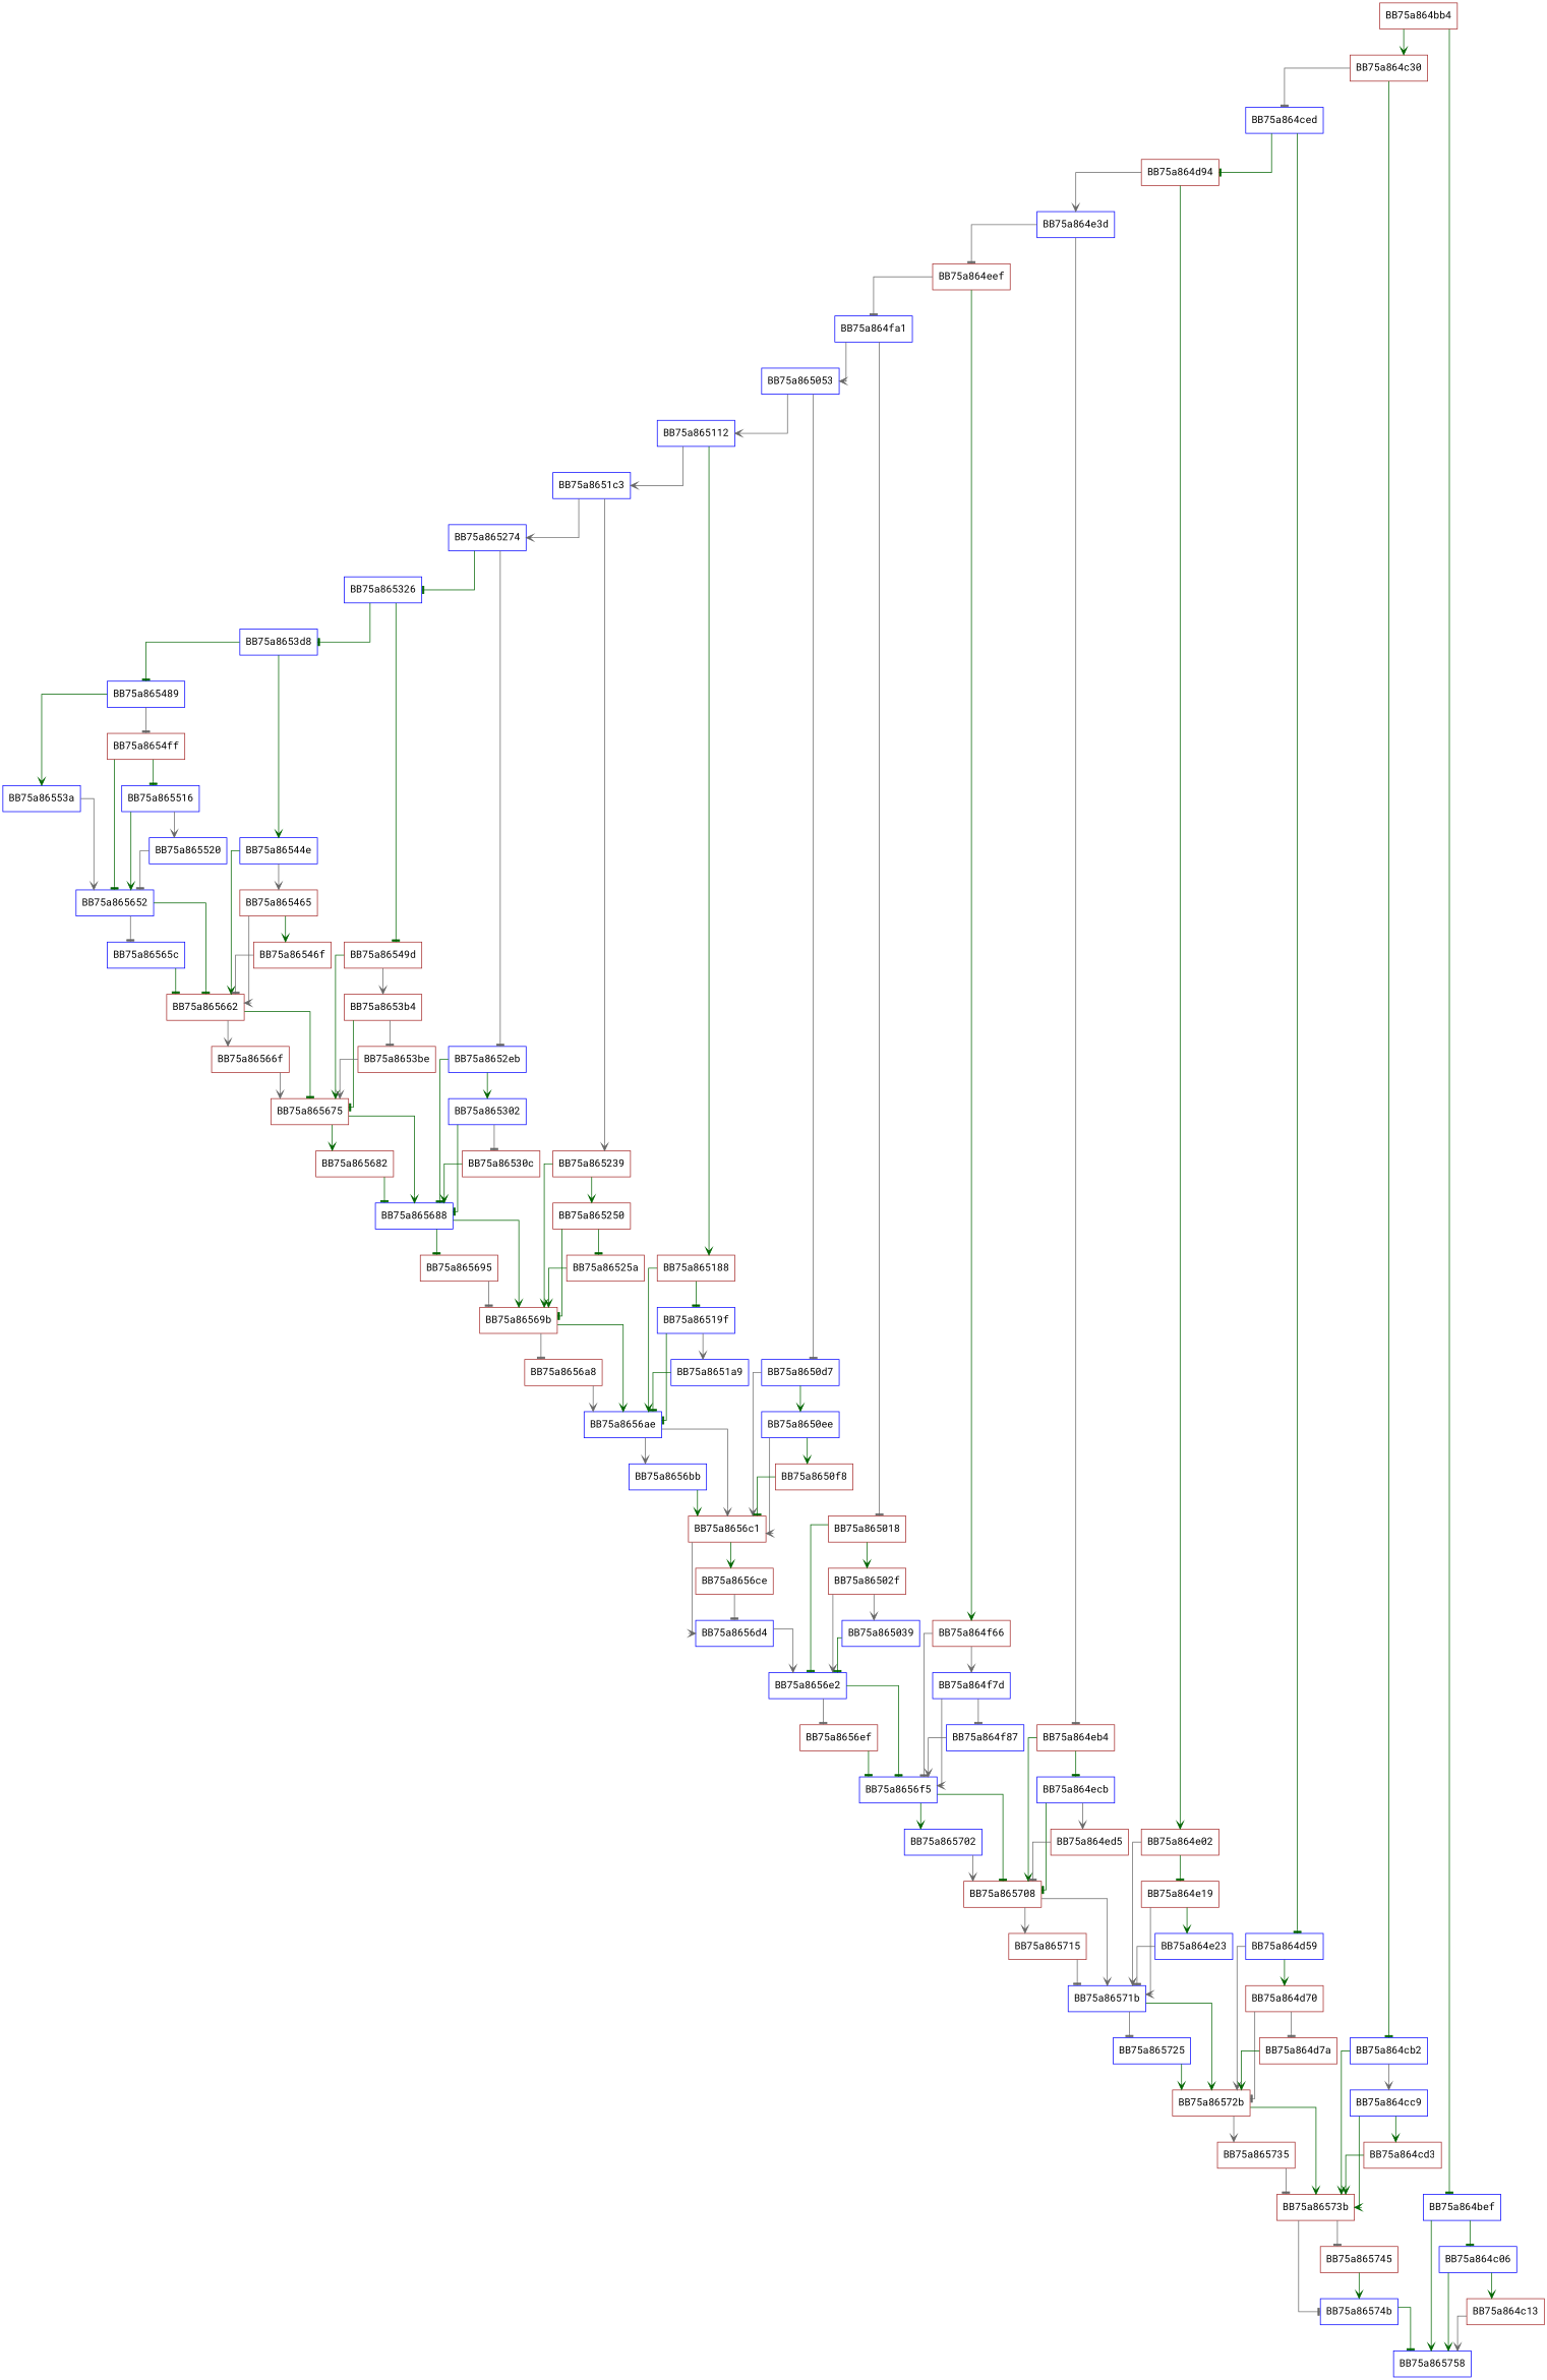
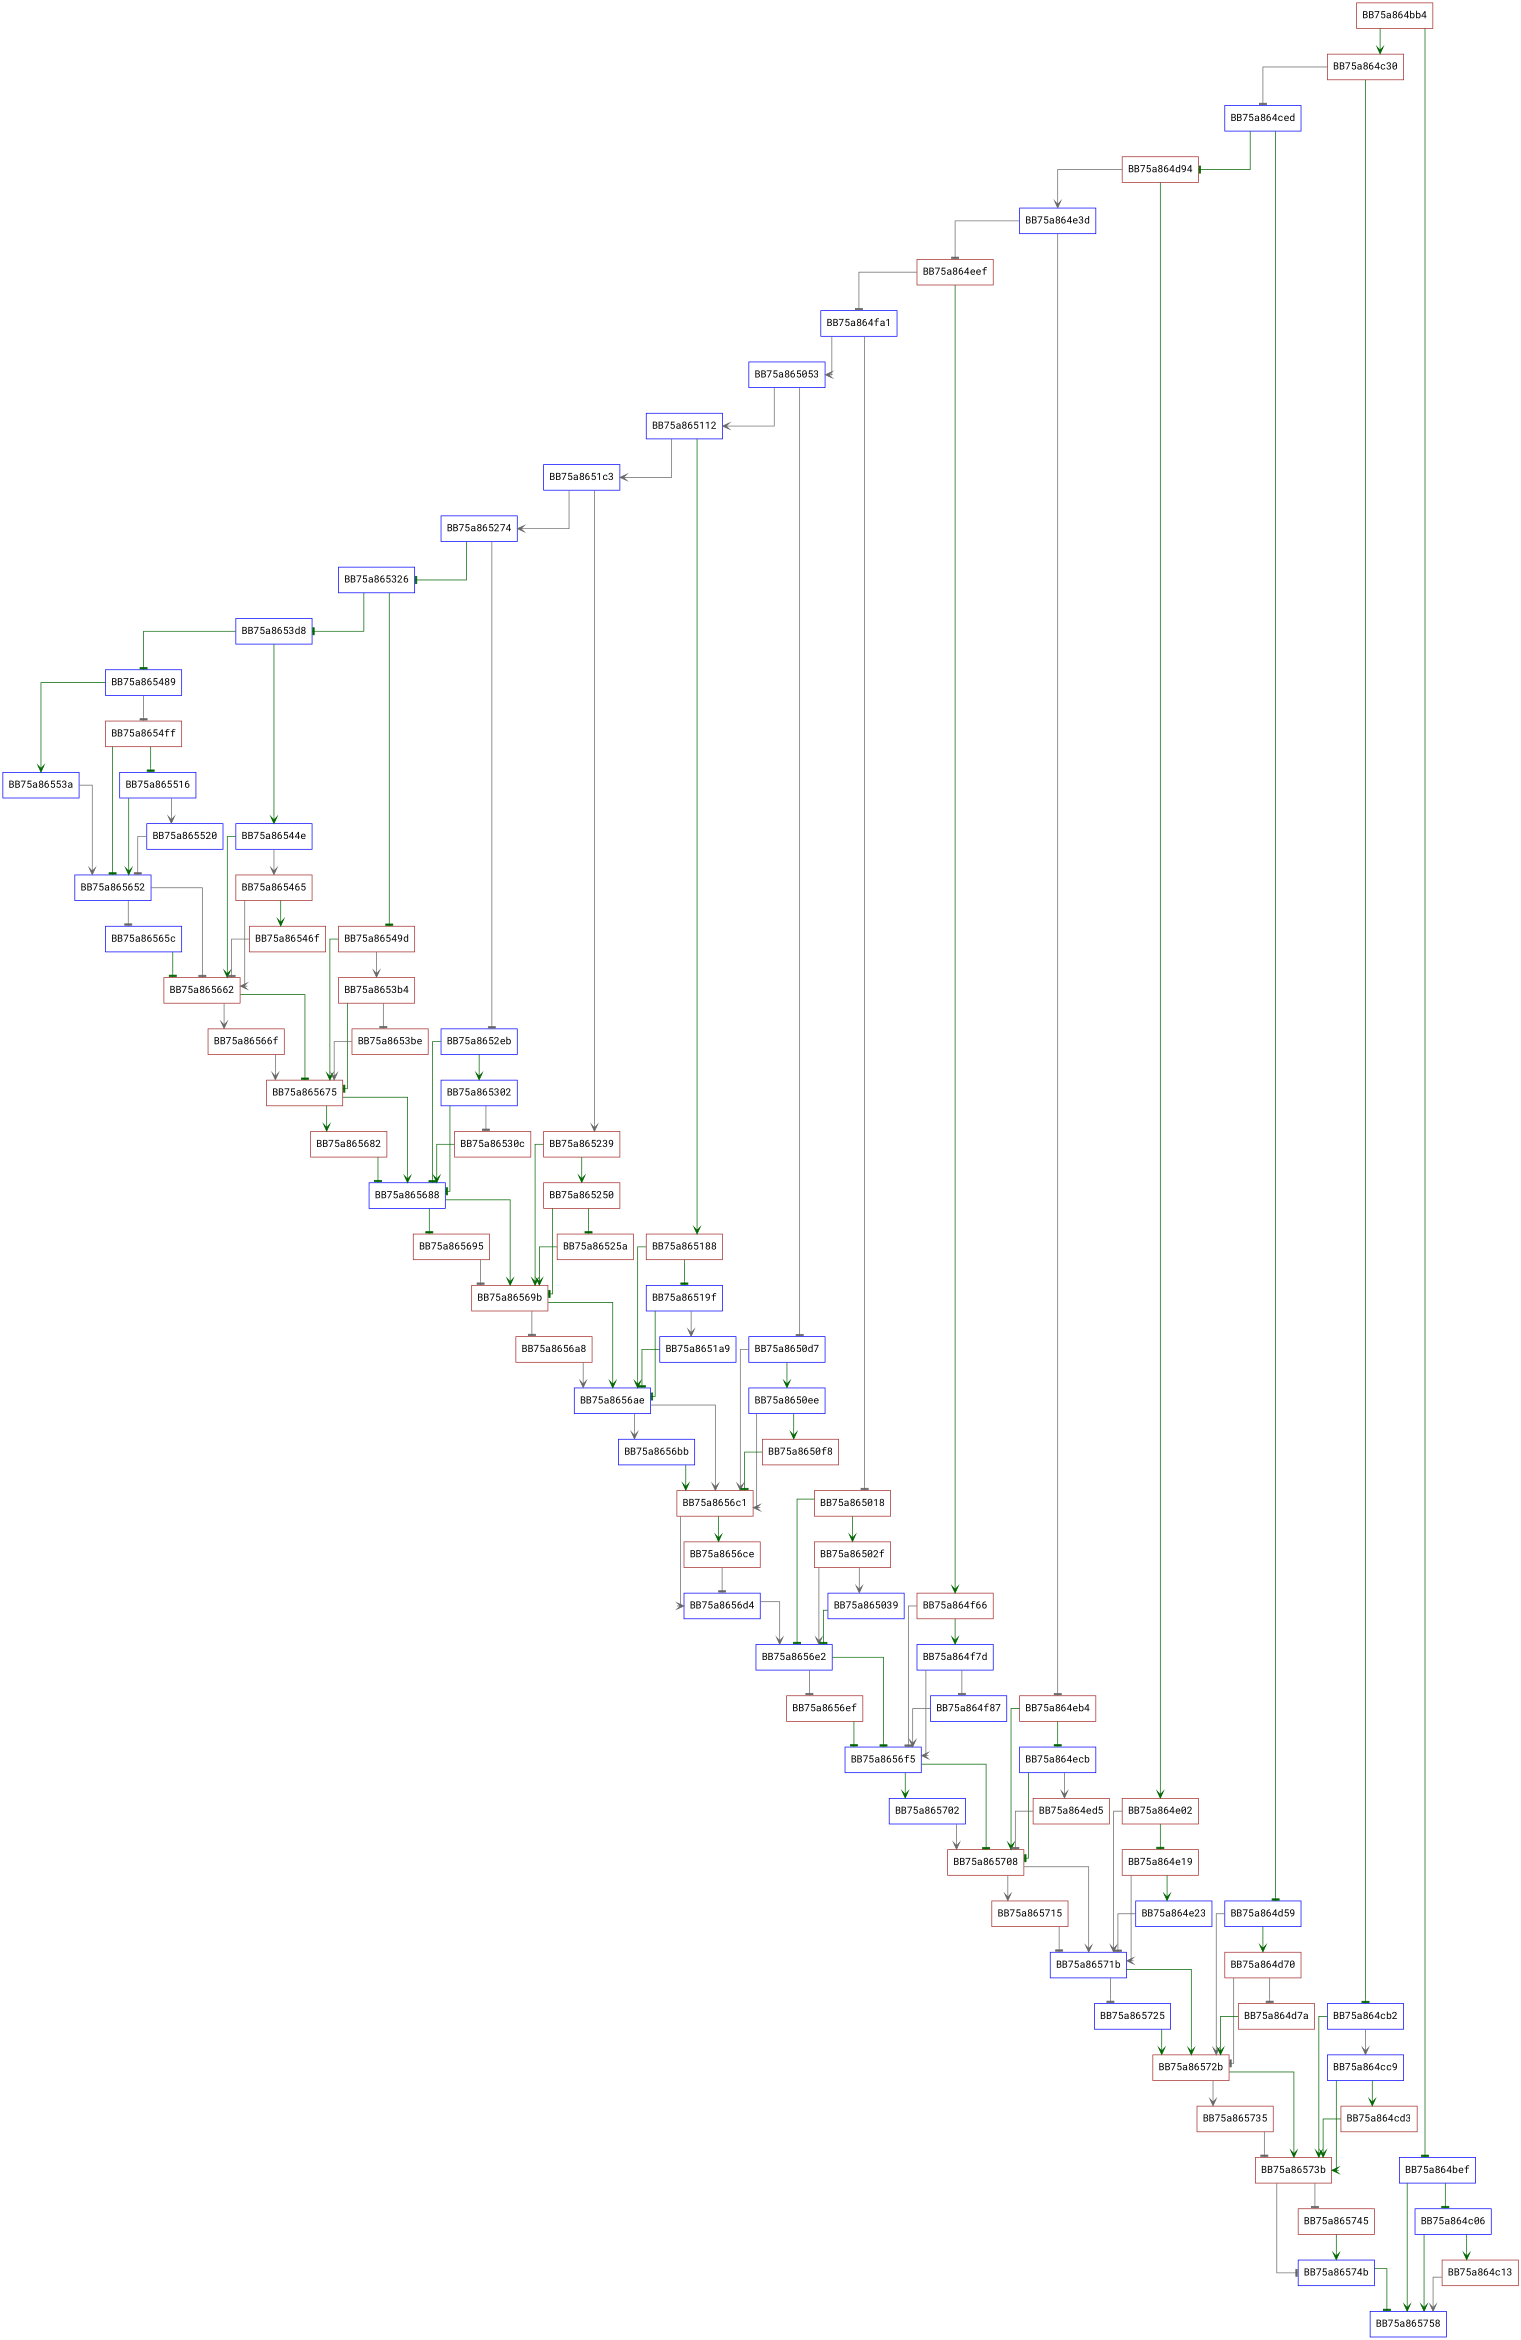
  digraph {
    fontname="Roboto Mono"
    splines=ortho
    node [color=brown fontname="Roboto Mono" shape=box]
    edge [arrowhead=vee color=darkgreen fontname="Roboto Mono"]
    BB75a864bb4
    BB75a864c30
    BB75a864bef [color=blue]
    BB75a864ced [color=blue]
    BB75a864cb2 [color=blue]
    BB75a865758 [color=blue]
    BB75a864c06 [color=blue]
    BB75a864d94
    BB75a864d59 [color=blue]
    BB75a86573b
    BB75a864cc9 [color=blue]
    BB75a864c13
    BB75a864e3d [color=blue]
    BB75a864e02
    BB75a86572b
    BB75a864d70
    BB75a86574b [color=blue]
    BB75a865745
    BB75a864cd3
    BB75a864eef
    BB75a864eb4
    BB75a86571b [color=blue]
    BB75a864e19
    BB75a865735
    BB75a864d7a
    BB75a864fa1 [color=blue]
    BB75a864f66
    BB75a865708
    BB75a864ecb [color=blue]
    BB75a865725 [color=blue]
    BB75a864e23 [color=blue]
    BB75a865053 [color=blue]
    BB75a865018
    BB75a8656f5 [color=blue]
    BB75a864f7d [color=blue]
    BB75a865715
    BB75a864ed5
    BB75a865112 [color=blue]
    BB75a8650d7 [color=blue]
    BB75a8656e2 [color=blue]
    BB75a86502f
    BB75a865702 [color=blue]
    BB75a864f87 [color=blue]
    BB75a8651c3 [color=blue]
    BB75a865188
    BB75a8656c1
    BB75a8650ee [color=blue]
    BB75a8656ef
    BB75a865039 [color=blue]
    BB75a865274 [color=blue]
    BB75a865239
    BB75a8656ae [color=blue]
    BB75a86519f [color=blue]
    BB75a8656d4 [color=blue]
    BB75a8656ce
    BB75a8650f8
    BB75a865326 [color=blue]
    BB75a8652eb [color=blue]
    BB75a86569b
    BB75a865250
    BB75a8656bb [color=blue]
    BB75a8651a9 [color=blue]
    BB75a8653d8 [color=blue]
    n64 [label=BB75a86549d]
    BB75a865688 [color=blue]
    BB75a865302 [color=blue]
    BB75a8656a8
    BB75a86525a
    BB75a865489 [color=blue]
    BB75a86544e [color=blue]
    BB75a865675
    BB75a8653b4
    BB75a865695
    BB75a86530c
    BB75a86553a [color=blue]
    BB75a8654ff
    BB75a865662
    BB75a865465
    BB75a865682
    BB75a8653be
    BB75a865652 [color=blue]
    BB75a865516 [color=blue]
    BB75a86566f
    BB75a86546f
    BB75a86565c [color=blue]
    BB75a865520 [color=blue]
    BB75a864bb4 -> BB75a864c30
    BB75a864bb4 -> BB75a864bef [arrowhead=tee]
    BB75a864c30 -> BB75a864ced [arrowhead=tee color=gray40]
    BB75a864c30 -> BB75a864cb2 [arrowhead=tee]
    BB75a864bef -> BB75a865758
    BB75a864bef -> BB75a864c06 [arrowhead=tee]
    BB75a864ced -> BB75a864d94 [arrowhead=tee]
    BB75a864ced -> BB75a864d59 [arrowhead=tee]
    BB75a864cb2 -> BB75a86573b
    BB75a864cb2 -> BB75a864cc9 [color=gray40]
    BB75a864c06 -> BB75a865758
    BB75a864c06 -> BB75a864c13
    BB75a864d94 -> BB75a864e3d [color=gray40]
    BB75a864d94 -> BB75a864e02
    BB75a864d59 -> BB75a86572b [color=gray40]
    BB75a864d59 -> BB75a864d70
    BB75a86573b -> BB75a86574b [arrowhead=tee color=gray40]
    BB75a86573b -> BB75a865745 [arrowhead=tee color=gray40]
    BB75a864cc9 -> BB75a86573b
    BB75a864cc9 -> BB75a864cd3
    BB75a864c13 -> BB75a865758 [color=gray40]
    BB75a864e3d -> BB75a864eef [arrowhead=tee color=gray40]
    BB75a864e3d -> BB75a864eb4 [arrowhead=tee color=gray40]
    BB75a864e02 -> BB75a86571b [color=gray40]
    BB75a864e02 -> BB75a864e19 [arrowhead=tee]
    BB75a86572b -> BB75a86573b
    BB75a86572b -> BB75a865735 [color=gray40]
    BB75a864d70 -> BB75a86572b [arrowhead=tee color=gray40]
    BB75a864d70 -> BB75a864d7a [arrowhead=tee color=gray40]
    BB75a86574b -> BB75a865758 [arrowhead=tee]
    BB75a865745 -> BB75a86574b
    BB75a864cd3 -> BB75a86573b
    BB75a864eef -> BB75a864fa1 [arrowhead=tee color=gray40]
    BB75a864eef -> BB75a864f66
    BB75a864eb4 -> BB75a865708
    BB75a864eb4 -> BB75a864ecb [arrowhead=tee]
    BB75a86571b -> BB75a86572b
    BB75a86571b -> BB75a865725 [arrowhead=tee color=gray40]
    BB75a864e19 -> BB75a86571b [color=gray40]
    BB75a864e19 -> BB75a864e23
    BB75a865735 -> BB75a86573b [arrowhead=tee color=gray40]
    BB75a864d7a -> BB75a86572b
    BB75a864fa1 -> BB75a865053 [color=gray40]
    BB75a864fa1 -> BB75a865018 [arrowhead=tee color=gray40]
    BB75a864f66 -> BB75a8656f5 [arrowhead=tee color=gray40]
-   BB75a864f66 -> BB75a864f7d [color=gray40]
+   BB75a864f66 -> BB75a864f7d
    BB75a865708 -> BB75a86571b [color=gray40]
    BB75a865708 -> BB75a865715 [color=gray40]
    BB75a864ecb -> BB75a865708 [arrowhead=tee]
    BB75a864ecb -> BB75a864ed5 [color=gray40]
    BB75a865725 -> BB75a86572b
    BB75a864e23 -> BB75a86571b [arrowhead=tee color=gray40]
    BB75a865053 -> BB75a865112 [color=gray40]
    BB75a865053 -> BB75a8650d7 [arrowhead=tee color=gray40]
    BB75a865018 -> BB75a8656e2 [arrowhead=tee]
    BB75a865018 -> BB75a86502f
    BB75a8656f5 -> BB75a865708 [arrowhead=tee]
    BB75a8656f5 -> BB75a865702
    BB75a864f7d -> BB75a8656f5 [color=gray40]
    BB75a864f7d -> BB75a864f87 [arrowhead=tee color=gray40]
    BB75a865715 -> BB75a86571b [arrowhead=tee color=gray40]
    BB75a864ed5 -> BB75a865708 [arrowhead=tee color=gray40]
    BB75a865112 -> BB75a8651c3 [color=gray40]
    BB75a865112 -> BB75a865188
    BB75a8650d7 -> BB75a8656c1 [color=gray40]
    BB75a8650d7 -> BB75a8650ee
    BB75a8656e2 -> BB75a8656f5 [arrowhead=tee]
    BB75a8656e2 -> BB75a8656ef [arrowhead=tee color=gray40]
    BB75a86502f -> BB75a8656e2 [color=gray40]
    BB75a86502f -> BB75a865039 [color=gray40]
    BB75a865702 -> BB75a865708 [color=gray40]
    BB75a864f87 -> BB75a8656f5 [color=gray40]
    BB75a8651c3 -> BB75a865274 [color=gray40]
    BB75a8651c3 -> BB75a865239 [color=gray40]
    BB75a865188 -> BB75a8656ae
    BB75a865188 -> BB75a86519f [arrowhead=tee]
    BB75a8656c1 -> BB75a8656d4 [color=gray40]
    BB75a8656c1 -> BB75a8656ce
    BB75a8650ee -> BB75a8656c1 [color=gray40]
    BB75a8650ee -> BB75a8650f8
    BB75a8656ef -> BB75a8656f5 [arrowhead=tee]
    BB75a865039 -> BB75a8656e2 [arrowhead=tee]
    BB75a865274 -> BB75a865326 [arrowhead=tee]
    BB75a865274 -> BB75a8652eb [arrowhead=tee color=gray40]
    BB75a865239 -> BB75a86569b
    BB75a865239 -> BB75a865250
    BB75a8656ae -> BB75a8656c1 [color=gray40]
    BB75a8656ae -> BB75a8656bb [color=gray40]
    BB75a86519f -> BB75a8656ae [arrowhead=tee]
    BB75a86519f -> BB75a8651a9 [color=gray40]
    BB75a8656d4 -> BB75a8656e2 [color=gray40]
    BB75a8656ce -> BB75a8656d4 [arrowhead=tee color=gray40]
    BB75a8650f8 -> BB75a8656c1 [arrowhead=tee]
    BB75a865326 -> BB75a8653d8 [arrowhead=tee]
    BB75a865326 -> n64 [arrowhead=tee]
    BB75a8652eb -> BB75a865688 [arrowhead=tee]
    BB75a8652eb -> BB75a865302
    BB75a86569b -> BB75a8656ae
    BB75a86569b -> BB75a8656a8 [arrowhead=tee color=gray40]
    BB75a865250 -> BB75a86569b [arrowhead=tee]
    BB75a865250 -> BB75a86525a [arrowhead=tee]
    BB75a8656bb -> BB75a8656c1
    BB75a8651a9 -> BB75a8656ae [arrowhead=tee]
    BB75a8653d8 -> BB75a865489 [arrowhead=tee]
    BB75a8653d8 -> BB75a86544e
    n64 -> BB75a865675
    n64 -> BB75a8653b4 [color=gray40]
    BB75a865688 -> BB75a86569b
    BB75a865688 -> BB75a865695 [arrowhead=tee]
    BB75a865302 -> BB75a865688 [arrowhead=tee]
    BB75a865302 -> BB75a86530c [arrowhead=tee color=gray40]
    BB75a8656a8 -> BB75a8656ae [color=gray40]
    BB75a86525a -> BB75a86569b
    BB75a865489 -> BB75a86553a
    BB75a865489 -> BB75a8654ff [arrowhead=tee color=gray40]
    BB75a86544e -> BB75a865662
    BB75a86544e -> BB75a865465 [color=gray40]
    BB75a865675 -> BB75a865688
    BB75a865675 -> BB75a865682
    BB75a8653b4 -> BB75a865675 [arrowhead=tee]
    BB75a8653b4 -> BB75a8653be [arrowhead=tee color=gray40]
    BB75a865695 -> BB75a86569b [arrowhead=tee color=gray40]
    BB75a86530c -> BB75a865688
    BB75a86553a -> BB75a865652 [color=gray40]
    BB75a8654ff -> BB75a865652 [arrowhead=tee]
    BB75a8654ff -> BB75a865516 [arrowhead=tee]
    BB75a865662 -> BB75a865675 [arrowhead=tee]
    BB75a865662 -> BB75a86566f [color=gray40]
    BB75a865465 -> BB75a865662 [color=gray40]
    BB75a865465 -> BB75a86546f
    BB75a865682 -> BB75a865688 [arrowhead=tee]
    BB75a8653be -> BB75a865675 [color=gray40]
-   BB75a865652 -> BB75a865662 [arrowhead=tee]
+   BB75a865652 -> BB75a865662 [arrowhead=tee color=gray40]
    BB75a865652 -> BB75a86565c [arrowhead=tee color=gray40]
    BB75a865516 -> BB75a865652
    BB75a865516 -> BB75a865520 [color=gray40]
    BB75a86566f -> BB75a865675 [color=gray40]
    BB75a86546f -> BB75a865662 [arrowhead=tee color=gray40]
    BB75a86565c -> BB75a865662 [arrowhead=tee]
    BB75a865520 -> BB75a865652 [arrowhead=tee color=gray40]
  }
